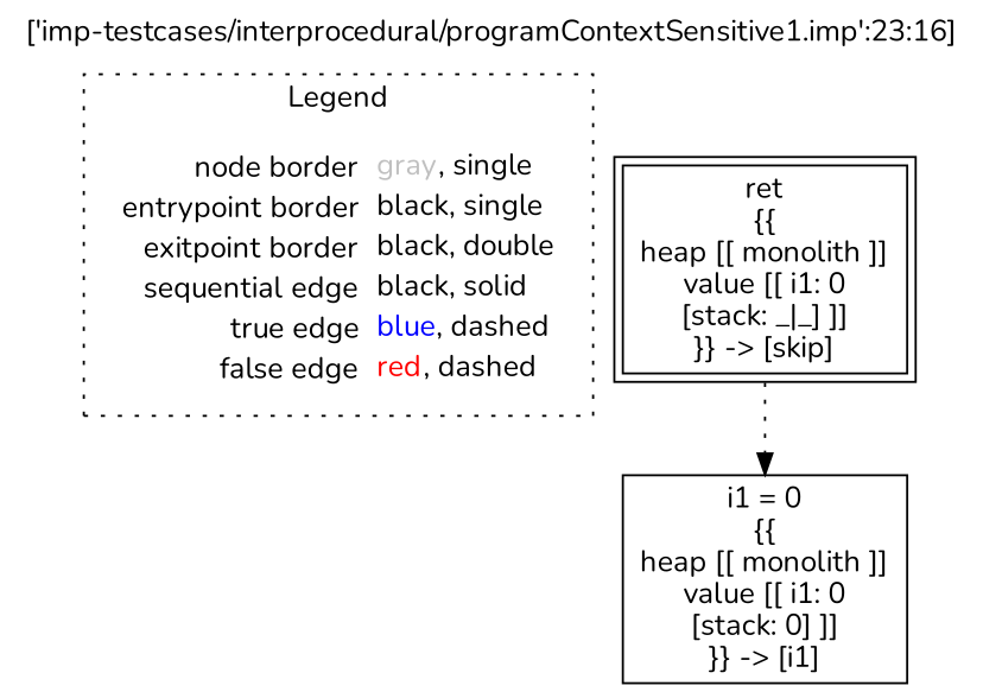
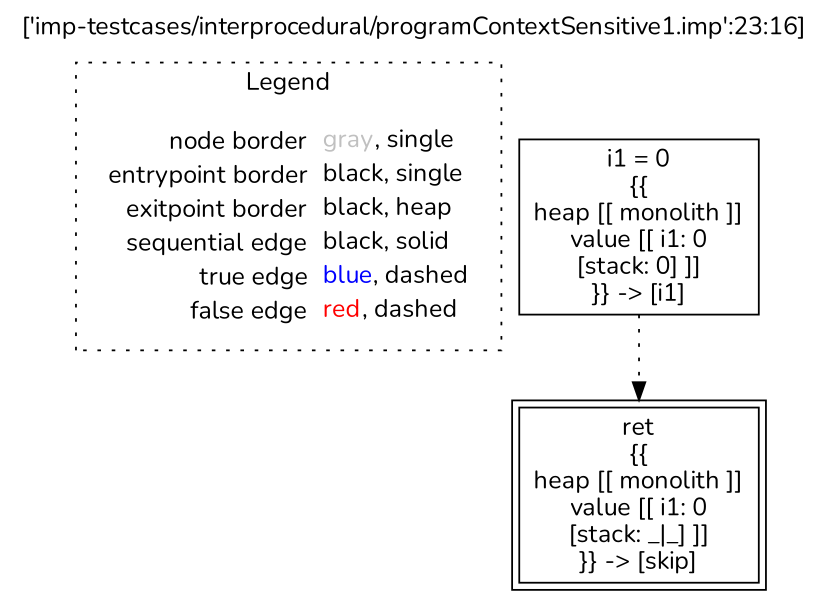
  digraph {
    label="['imp-testcases/interprocedural/programContextSensitive1.imp':23:16]"
    labelloc=t
    fontname=Nunito
    node [shape=rect fontname=Nunito color=black]
-   n1 [label=<<table border="0" cellpadding="2" cellspacing="0" cellborder="0"><tr><td align="right">node border&nbsp;</td><td align="left"><font color="gray">gray</font>, single</td></tr><tr><td align="right">entrypoint border&nbsp;</td><td align="left"><font color="black">black</font>, single</td></tr><tr><td align="right">exitpoint border&nbsp;</td><td align="left"><font color="black">black</font>, double</td></tr><tr><td align="right">sequential edge&nbsp;</td><td align="left"><font color="black">black</font>, solid</td></tr><tr><td align="right">true edge&nbsp;</td><td align="left"><font color="blue">blue</font>, dashed</td></tr><tr><td align="right">false edge&nbsp;</td><td align="left"><font color="red">red</font>, dashed</td></tr></table>> shape=plaintext color=""]
+   n1 [label=<<table border="0" cellpadding="2" cellspacing="0" cellborder="0"><tr><td align="right">node border&nbsp;</td><td align="left"><font color="gray">gray</font>, single</td></tr><tr><td align="right">entrypoint border&nbsp;</td><td align="left"><font color="black">black</font>, single</td></tr><tr><td align="right">exitpoint border&nbsp;</td><td align="left"><font color="black">black</font>, heap</td></tr><tr><td align="right">sequential edge&nbsp;</td><td align="left"><font color="black">black</font>, solid</td></tr><tr><td align="right">true edge&nbsp;</td><td align="left"><font color="blue">blue</font>, dashed</td></tr><tr><td align="right">false edge&nbsp;</td><td align="left"><font color="red">red</font>, dashed</td></tr></table>> shape=plaintext color=""]
    n2 [label=<i1 = 0<BR/>{{<BR/>heap [[ monolith ]]<BR/>value [[ i1: 0<BR/>[stack: 0] ]]<BR/>}} -&gt; [i1]>]
    n3 [label=<ret<BR/>{{<BR/>heap [[ monolith ]]<BR/>value [[ i1: 0<BR/>[stack: _|_] ]]<BR/>}} -&gt; [skip]> peripheries=2]
    subgraph cluster_1 {
      label=Legend
      style=dotted
      n1
    }
-   n3 -> n2 [color=black style=dotted fontname=Nunito]
+   n2 -> n3 [color=black style=dotted fontname=Nunito]
  }
